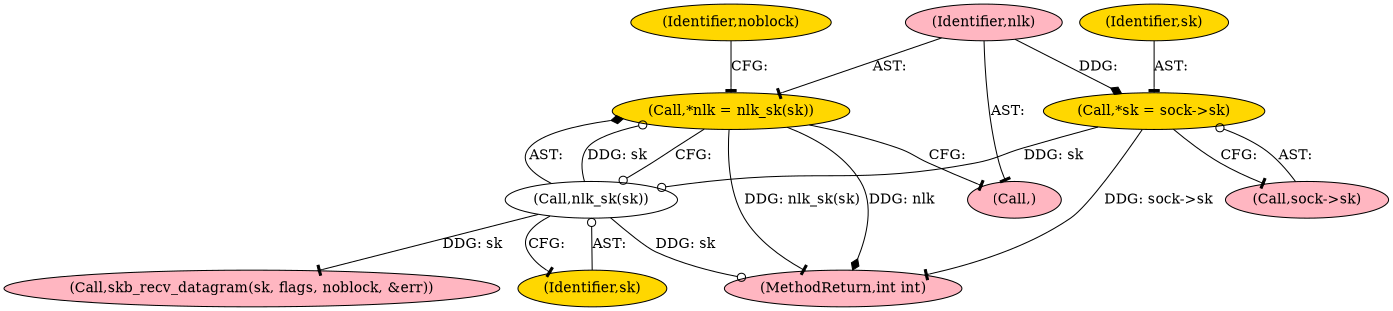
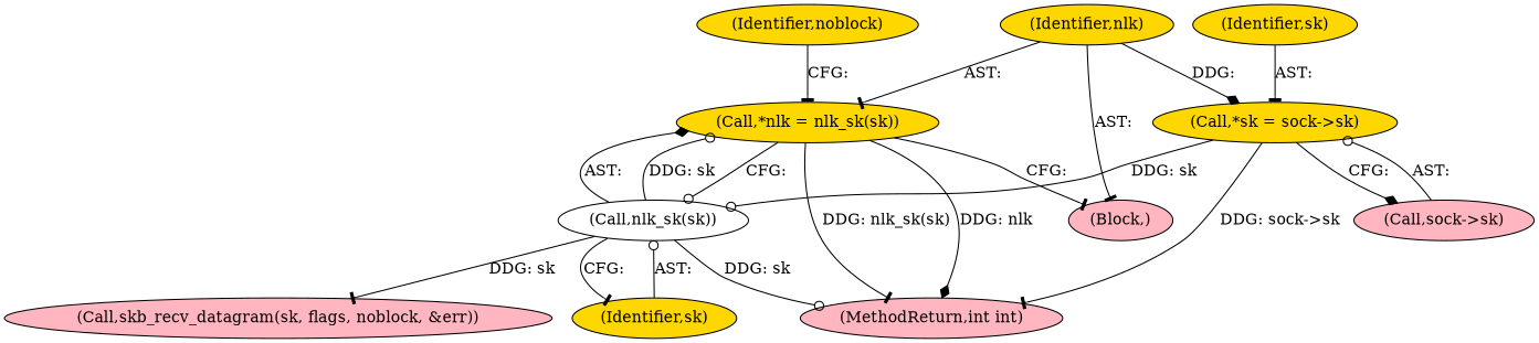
  digraph {
    node [fillcolor=gold style=filled]
    edge [arrowhead=tee]
    n1 [label="(Call,*nlk = nlk_sk(sk))"]
    n2 [fillcolor=white label="(Call,nlk_sk(sk))"]
-   n3 [fillcolor=lightpink label="(Call,)"]
+   n3 [fillcolor=lightpink label="(Block,)"]
    n4 [fillcolor=lightpink label="(MethodReturn,int int)"]
    n5 [fillcolor=lightpink label="(Call,skb_recv_datagram(sk, flags, noblock, &err))"]
    n6 [label="(Identifier,sk)"]
    n7 [label="(Call,*sk = sock->sk)"]
    n8 [fillcolor=lightpink label="(Call,sock->sk)"]
    n9 [label="(Identifier,noblock)"]
-   n10 [fillcolor=lightpink label="(Identifier,nlk)"]
+   n10 [label="(Identifier,nlk)"]
    n11 [label="(Identifier,sk)"]
    n1 -> n2 [arrowhead=odot label="CFG: "]
    n1 -> n3 [label="CFG: "]
    n1 -> n4 [label="DDG: nlk_sk(sk)"]
    n1 -> n4 [arrowhead=diamond label="DDG: nlk"]
    n2 -> n1 [arrowhead=diamond label="AST: "]
    n2 -> n1 [arrowhead=odot label="DDG: sk"]
    n2 -> n4 [arrowhead=odot label="DDG: sk"]
    n2 -> n5 [label="DDG: sk"]
    n2 -> n6 [label="CFG: "]
    n6 -> n2 [arrowhead=odot label="AST: "]
    n7 -> n2 [arrowhead=odot label="DDG: sk"]
    n7 -> n4 [label="DDG: sock->sk"]
-   n7 -> n8 [label="CFG: "]
+   n7 -> n8 [arrowhead=diamond label="CFG: "]
    n8 -> n7 [arrowhead=odot label="AST: "]
    n9 -> n1 [label="CFG: "]
    n10 -> n1 [label="AST: "]
    n10 -> n3 [label="AST: "]
    n10 -> n7 [arrowhead=diamond label="DDG: "]
    n11 -> n7 [label="AST: "]
  }
